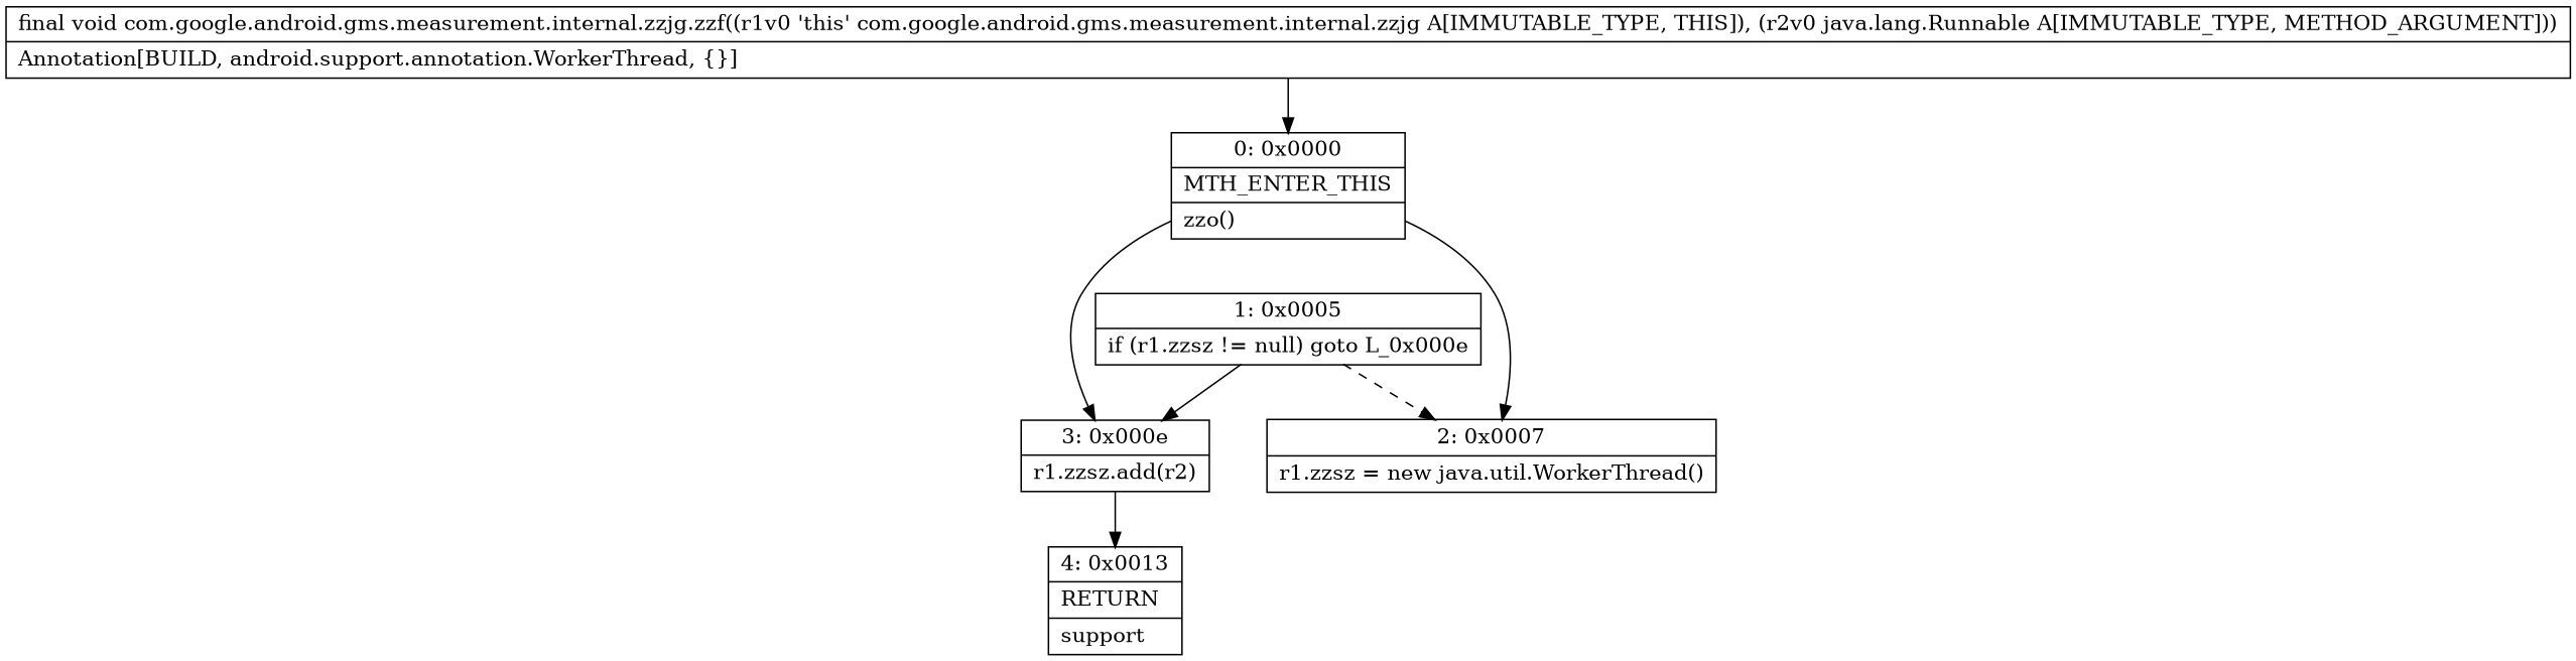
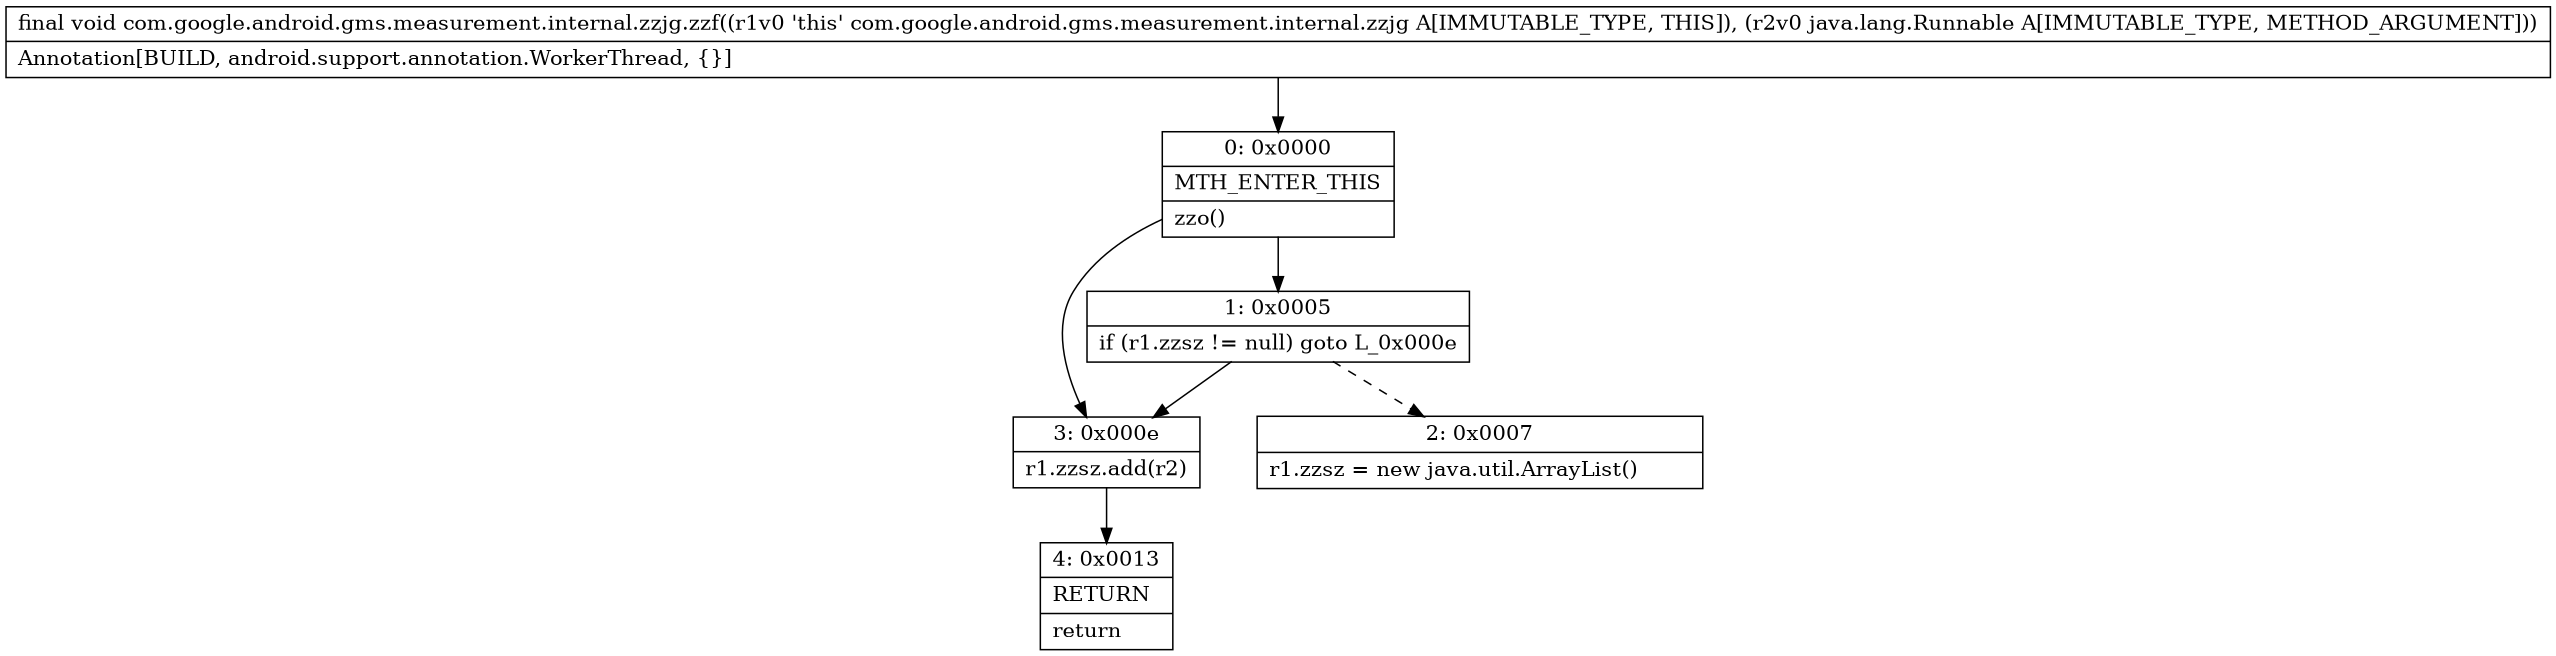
  digraph {
    node [shape=record]
    n1 [label="{0\:\ 0x0000|MTH_ENTER_THIS\l|zzo()\l}"]
    n2 [label="{1\:\ 0x0005|if (r1.zzsz != null) goto L_0x000e\l}"]
    n3 [label="{3\:\ 0x000e|r1.zzsz.add(r2)\l}"]
-   n4 [label="{2\:\ 0x0007|r1.zzsz = new java.util.WorkerThread()\l}"]
-   n5 [label="{4\:\ 0x0013|RETURN\l|support\l}"]
+   n4 [label="{2\:\ 0x0007|r1.zzsz = new java.util.ArrayList()\l}"]
+   n5 [label="{4\:\ 0x0013|RETURN\l|return\l}"]
    n6 [label="{final void com.google.android.gms.measurement.internal.zzjg.zzf((r1v0 'this' com.google.android.gms.measurement.internal.zzjg A[IMMUTABLE_TYPE, THIS]), (r2v0 java.lang.Runnable A[IMMUTABLE_TYPE, METHOD_ARGUMENT]))  | Annotation[BUILD, android.support.annotation.WorkerThread, \{\}]\l}"]
-   n1 -> n4
+   n1 -> n2
    n1 -> n3
    n2 -> n3
    n2 -> n4 [style=dashed]
    n3 -> n5
    n6 -> n1
  }
